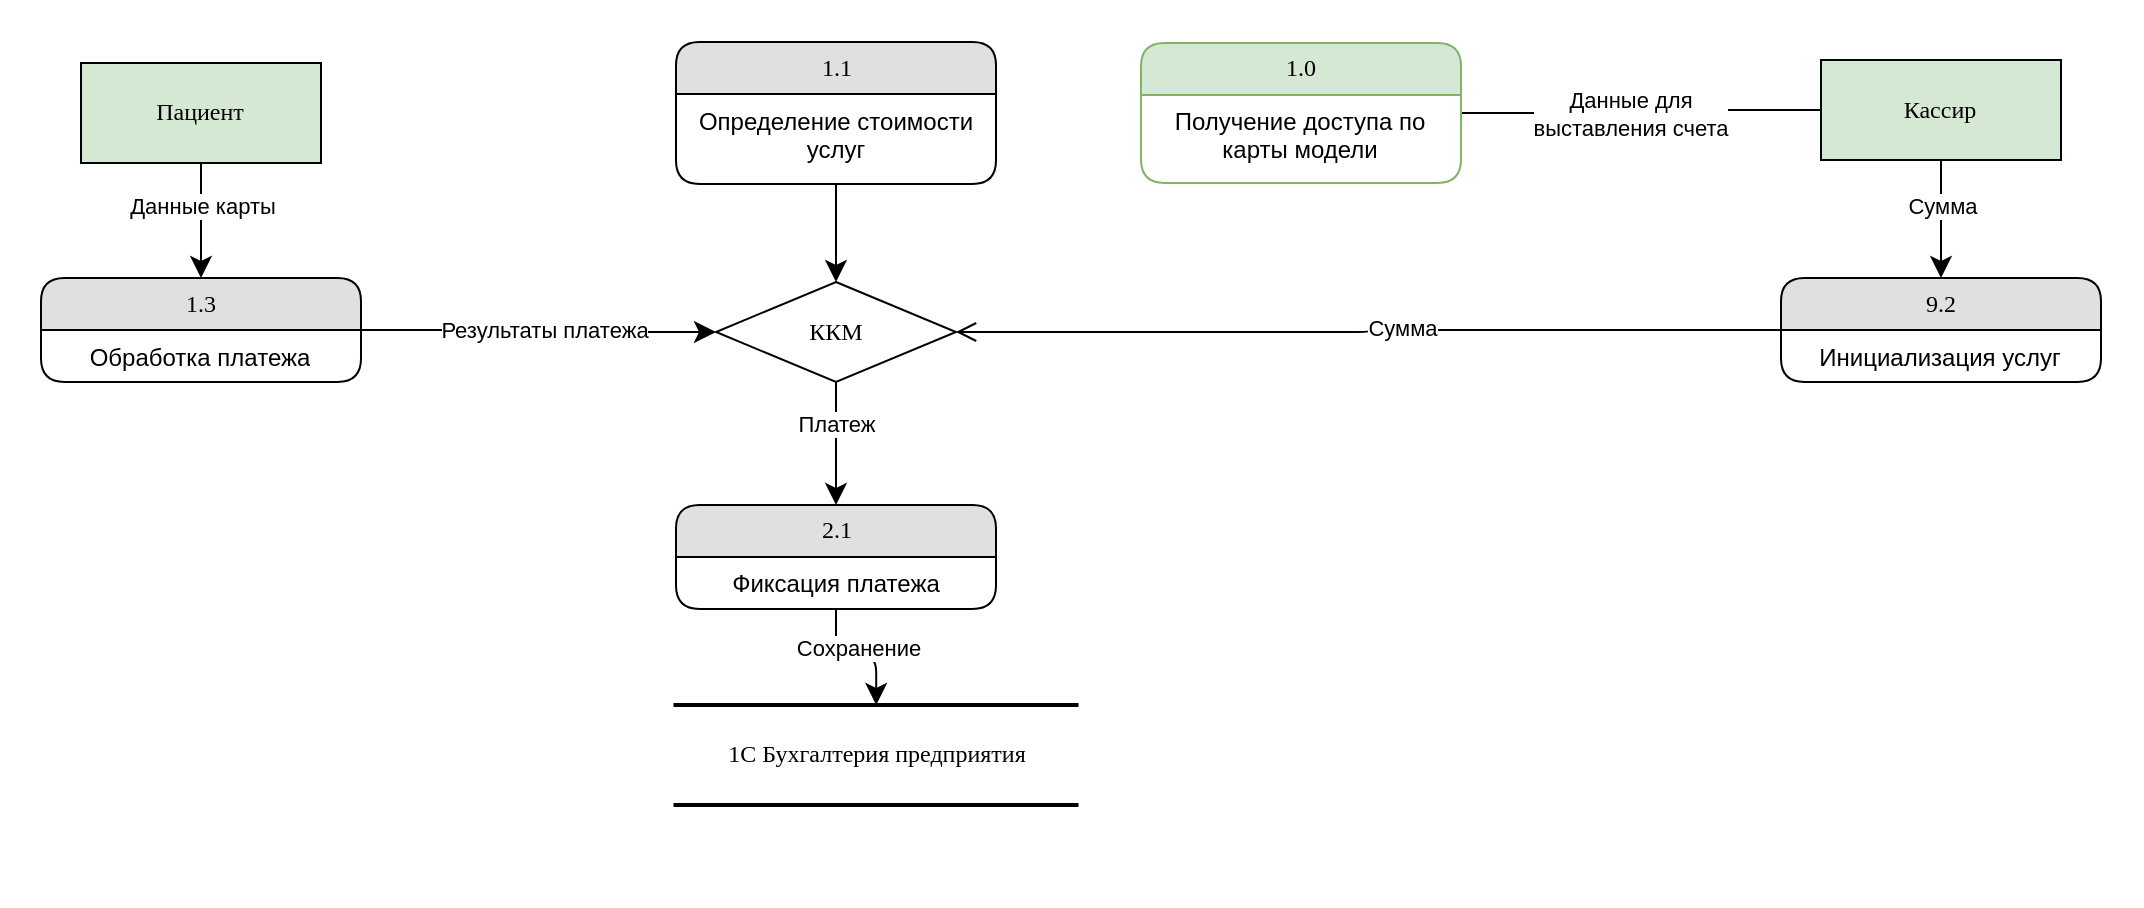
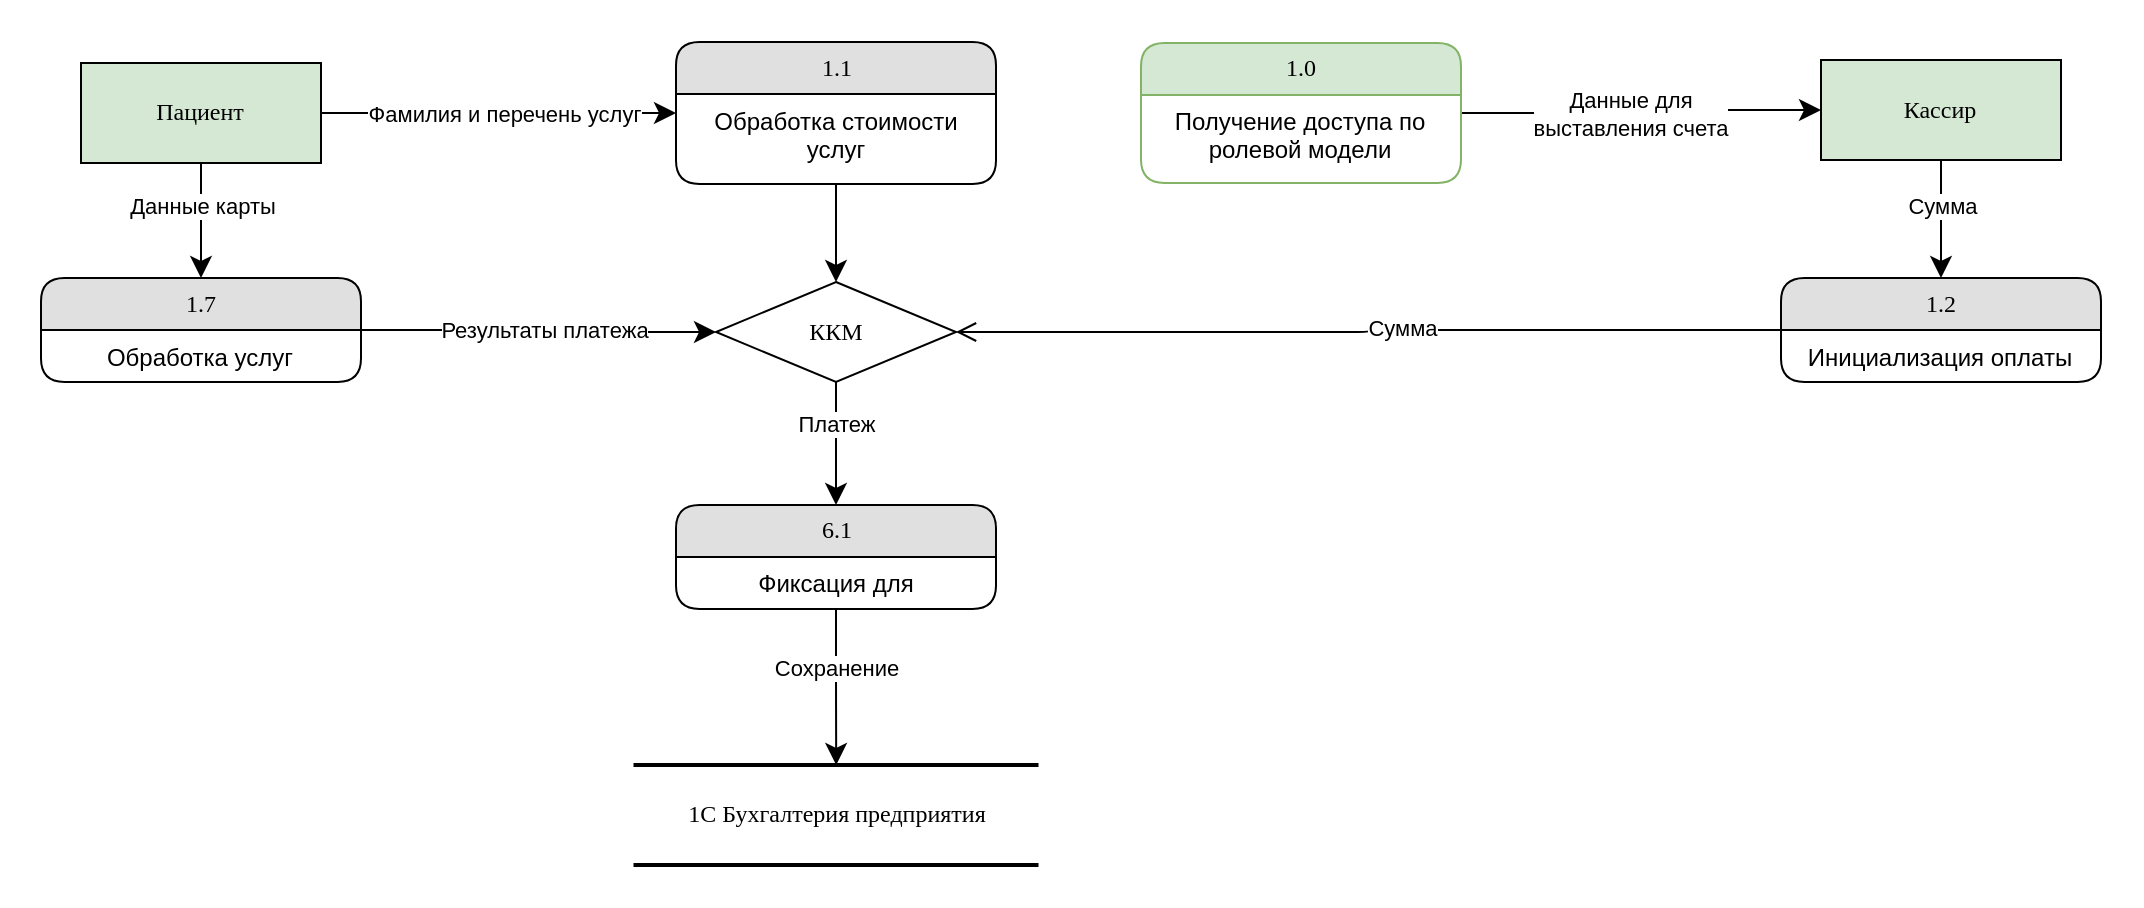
  <mxCell id="0" />
  <mxCell id="1" parent="0" />
- <mxCell id="2" value="1C Бухгалтерия предприятия" style="html=1;rounded=0;shadow=0;comic=0;labelBackgroundColor=none;strokeWidth=2;fontFamily=Verdana;fontSize=12;align=center;shape=mxgraph.ios7ui.horLines;" parent="1" vertex="1"><mxGeometry x="336.25" y="352" width="202.5" height="50" as="geometry" /></mxCell>
+ <mxCell id="2" value="1C Бухгалтерия предприятия" style="html=1;rounded=0;shadow=0;comic=0;labelBackgroundColor=none;strokeWidth=2;fontFamily=Verdana;fontSize=12;align=center;shape=mxgraph.ios7ui.horLines;" parent="1" vertex="1"><mxGeometry x="316.25" y="382" width="202.5" height="50" as="geometry" /></mxCell>
  <mxCell id="3" value="Кассир" style="whiteSpace=wrap;html=1;rounded=0;shadow=0;comic=0;labelBackgroundColor=none;strokeWidth=1;fontFamily=Verdana;fontSize=12;align=center;fillColor=#d5e8d4;" parent="1" vertex="1"><mxGeometry x="910" y="29.5" width="120" height="50" as="geometry" /></mxCell>
+ <mxCell id="4" style="edgeStyle=none;html=1;labelBackgroundColor=none;startFill=0;startSize=8;endFill=1;endSize=8;fontFamily=Verdana;fontSize=12;" parent="1" source="6" target="9" edge="1"><mxGeometry relative="1" as="geometry" /></mxCell>
+ <mxCell id="5" value="Фамилия и перечень услуг" style="edgeLabel;html=1;align=center;verticalAlign=middle;resizable=0;points=[];" parent="4" vertex="1" connectable="0"><mxGeometry x="0.216" y="2" relative="1" as="geometry"><mxPoint x="-17" y="2" as="offset" /></mxGeometry></mxCell>
  <mxCell id="6" value="Пациент" style="whiteSpace=wrap;html=1;rounded=0;shadow=0;comic=0;labelBackgroundColor=none;strokeWidth=1;fontFamily=Verdana;fontSize=12;align=center;fillColor=#d5e8d4;" parent="1" vertex="1"><mxGeometry x="40" y="31" width="120" height="50" as="geometry" /></mxCell>
- <mxCell id="7" style="edgeStyle=orthogonalEdgeStyle;html=1;labelBackgroundColor=none;startFill=0;startSize=8;endFill=1;endSize=8;fontFamily=Verdana;fontSize=12;entryX=0;entryY=0.5;entryDx=0;entryDy=0;endArrow=none;" parent="1" source="30" target="3" edge="1"><mxGeometry relative="1" as="geometry"><mxPoint x="740" y="55" as="sourcePoint" /></mxGeometry></mxCell>
+ <mxCell id="7" style="edgeStyle=orthogonalEdgeStyle;html=1;labelBackgroundColor=none;startFill=0;startSize=8;endFill=1;endSize=8;fontFamily=Verdana;fontSize=12;entryX=0;entryY=0.5;entryDx=0;entryDy=0;" parent="1" source="30" target="3" edge="1"><mxGeometry relative="1" as="geometry"><mxPoint x="740" y="55" as="sourcePoint" /></mxGeometry></mxCell>
  <mxCell id="8" value="Данные для &lt;br&gt;выставления счета" style="edgeLabel;html=1;align=center;verticalAlign=middle;resizable=0;points=[];" parent="7" vertex="1" connectable="0"><mxGeometry x="-0.142" y="1" relative="1" as="geometry"><mxPoint x="6" y="1" as="offset" /></mxGeometry></mxCell>
  <mxCell id="9" value="1.1" style="swimlane;html=1;fontStyle=0;childLayout=stackLayout;horizontal=1;startSize=26;fillColor=#e0e0e0;horizontalStack=0;resizeParent=1;resizeLast=0;collapsible=1;marginBottom=0;swimlaneFillColor=#ffffff;align=center;rounded=1;shadow=0;comic=0;labelBackgroundColor=none;strokeWidth=1;fontFamily=Verdana;fontSize=12" parent="1" vertex="1"><mxGeometry x="337.5" y="20.5" width="160" height="71" as="geometry"><mxRectangle x="430" y="54" width="60" height="30" as="alternateBounds" /></mxGeometry></mxCell>
- <mxCell id="10" value="Определение стоимости услуг" style="text;html=1;strokeColor=none;fillColor=none;spacingLeft=4;spacingRight=4;whiteSpace=wrap;overflow=hidden;rotatable=0;points=[[0,0.5],[1,0.5]];portConstraint=eastwest;align=center;" parent="9" vertex="1"><mxGeometry y="26" width="160" height="44" as="geometry" /></mxCell>
- <mxCell id="11" value="9.2" style="swimlane;html=1;fontStyle=0;childLayout=stackLayout;horizontal=1;startSize=26;fillColor=#e0e0e0;horizontalStack=0;resizeParent=1;resizeLast=0;collapsible=1;marginBottom=0;swimlaneFillColor=#ffffff;align=center;rounded=1;shadow=0;comic=0;labelBackgroundColor=none;strokeWidth=1;fontFamily=Verdana;fontSize=12" parent="1" vertex="1"><mxGeometry x="890" y="138.5" width="160" height="52" as="geometry" /></mxCell>
- <mxCell id="12" value="Инициализация услуг" style="text;html=1;strokeColor=none;fillColor=none;spacingLeft=4;spacingRight=4;whiteSpace=wrap;overflow=hidden;rotatable=0;points=[[0,0.5],[1,0.5]];portConstraint=eastwest;align=center;" parent="11" vertex="1"><mxGeometry y="26" width="160" height="26" as="geometry" /></mxCell>
+ <mxCell id="10" value="Обработка стоимости услуг" style="text;html=1;strokeColor=none;fillColor=none;spacingLeft=4;spacingRight=4;whiteSpace=wrap;overflow=hidden;rotatable=0;points=[[0,0.5],[1,0.5]];portConstraint=eastwest;align=center;" parent="9" vertex="1"><mxGeometry y="26" width="160" height="44" as="geometry" /></mxCell>
+ <mxCell id="11" value="1.2" style="swimlane;html=1;fontStyle=0;childLayout=stackLayout;horizontal=1;startSize=26;fillColor=#e0e0e0;horizontalStack=0;resizeParent=1;resizeLast=0;collapsible=1;marginBottom=0;swimlaneFillColor=#ffffff;align=center;rounded=1;shadow=0;comic=0;labelBackgroundColor=none;strokeWidth=1;fontFamily=Verdana;fontSize=12" parent="1" vertex="1"><mxGeometry x="890" y="138.5" width="160" height="52" as="geometry" /></mxCell>
+ <mxCell id="12" value="Инициализация оплаты" style="text;html=1;strokeColor=none;fillColor=none;spacingLeft=4;spacingRight=4;whiteSpace=wrap;overflow=hidden;rotatable=0;points=[[0,0.5],[1,0.5]];portConstraint=eastwest;align=center;" parent="11" vertex="1"><mxGeometry y="26" width="160" height="26" as="geometry" /></mxCell>
  <mxCell id="13" style="html=1;labelBackgroundColor=none;startFill=0;startSize=8;endFill=1;endSize=8;fontFamily=Verdana;fontSize=12;entryX=1;entryY=0.5;entryDx=0;entryDy=0;edgeStyle=orthogonalEdgeStyle;endArrow=open;" parent="1" source="11" target="17" edge="1"><mxGeometry relative="1" as="geometry"><mxPoint x="565" y="151" as="sourcePoint" /><mxPoint x="260" y="282" as="targetPoint" /></mxGeometry></mxCell>
  <mxCell id="14" value="Сумма" style="edgeLabel;html=1;align=center;verticalAlign=middle;resizable=0;points=[];" parent="13" vertex="1" connectable="0"><mxGeometry x="-0.051" y="-3" relative="1" as="geometry"><mxPoint x="6" y="2" as="offset" /></mxGeometry></mxCell>
  <mxCell id="15" style="html=1;labelBackgroundColor=none;startFill=0;startSize=8;endFill=1;endSize=8;fontFamily=Verdana;fontSize=12;exitX=0.5;exitY=1;exitDx=0;exitDy=0;edgeStyle=orthogonalEdgeStyle;entryX=0.5;entryY=0;entryDx=0;entryDy=0;" parent="1" source="3" target="11" edge="1"><mxGeometry relative="1" as="geometry"><mxPoint x="1070" y="172" as="sourcePoint" /><mxPoint x="1030" y="192" as="targetPoint" /></mxGeometry></mxCell>
  <mxCell id="16" value="Сумма" style="edgeLabel;html=1;align=center;verticalAlign=middle;resizable=0;points=[];" parent="15" vertex="1" connectable="0"><mxGeometry x="-0.051" y="-3" relative="1" as="geometry"><mxPoint x="3" y="-5" as="offset" /></mxGeometry></mxCell>
  <mxCell id="17" value="ККМ" style="rhombus;whiteSpace=wrap;html=1;shadow=0;comic=0;labelBackgroundColor=none;strokeWidth=1;fontFamily=Verdana;fontSize=12;align=center;" parent="1" vertex="1"><mxGeometry x="357.5" y="140.5" width="120" height="50" as="geometry" /></mxCell>
  <mxCell id="18" style="edgeStyle=orthogonalEdgeStyle;html=1;labelBackgroundColor=none;startFill=0;startSize=8;endFill=1;endSize=8;fontFamily=Verdana;fontSize=12;exitX=0.5;exitY=1;exitDx=0;exitDy=0;entryX=0.5;entryY=0;entryDx=0;entryDy=0;" parent="1" source="6" target="20" edge="1"><mxGeometry relative="1" as="geometry"><mxPoint x="50" y="53" as="sourcePoint" /><mxPoint x="0" y="162" as="targetPoint" /></mxGeometry></mxCell>
  <mxCell id="19" value="Данные карты" style="edgeLabel;html=1;align=center;verticalAlign=middle;resizable=0;points=[];" parent="18" vertex="1" connectable="0"><mxGeometry x="0.216" y="2" relative="1" as="geometry"><mxPoint x="-2" y="-14" as="offset" /></mxGeometry></mxCell>
- <mxCell id="20" value="1.3" style="swimlane;html=1;fontStyle=0;childLayout=stackLayout;horizontal=1;startSize=26;fillColor=#e0e0e0;horizontalStack=0;resizeParent=1;resizeLast=0;collapsible=1;marginBottom=0;swimlaneFillColor=#ffffff;align=center;rounded=1;shadow=0;comic=0;labelBackgroundColor=none;strokeWidth=1;fontFamily=Verdana;fontSize=12" parent="1" vertex="1"><mxGeometry x="20" y="138.5" width="160" height="52" as="geometry" /></mxCell>
- <mxCell id="21" value="Обработка платежа" style="text;html=1;strokeColor=none;fillColor=none;spacingLeft=4;spacingRight=4;whiteSpace=wrap;overflow=hidden;rotatable=0;points=[[0,0.5],[1,0.5]];portConstraint=eastwest;align=center;" parent="20" vertex="1"><mxGeometry y="26" width="160" height="26" as="geometry" /></mxCell>
+ <mxCell id="20" value="1.7" style="swimlane;html=1;fontStyle=0;childLayout=stackLayout;horizontal=1;startSize=26;fillColor=#e0e0e0;horizontalStack=0;resizeParent=1;resizeLast=0;collapsible=1;marginBottom=0;swimlaneFillColor=#ffffff;align=center;rounded=1;shadow=0;comic=0;labelBackgroundColor=none;strokeWidth=1;fontFamily=Verdana;fontSize=12" parent="1" vertex="1"><mxGeometry x="20" y="138.5" width="160" height="52" as="geometry" /></mxCell>
+ <mxCell id="21" value="Обработка услуг" style="text;html=1;strokeColor=none;fillColor=none;spacingLeft=4;spacingRight=4;whiteSpace=wrap;overflow=hidden;rotatable=0;points=[[0,0.5],[1,0.5]];portConstraint=eastwest;align=center;" parent="20" vertex="1"><mxGeometry y="26" width="160" height="26" as="geometry" /></mxCell>
  <mxCell id="22" style="html=1;labelBackgroundColor=none;startFill=0;startSize=8;endFill=1;endSize=8;fontFamily=Verdana;fontSize=12;entryX=0;entryY=0.5;entryDx=0;entryDy=0;edgeStyle=orthogonalEdgeStyle;" parent="1" source="20" target="17" edge="1"><mxGeometry relative="1" as="geometry"><mxPoint x="582" y="163" as="sourcePoint" /><mxPoint x="500" y="162" as="targetPoint" /></mxGeometry></mxCell>
  <mxCell id="23" value="Результаты платежа" style="edgeLabel;html=1;align=center;verticalAlign=middle;resizable=0;points=[];" parent="22" vertex="1" connectable="0"><mxGeometry x="-0.051" y="-3" relative="1" as="geometry"><mxPoint x="6" y="-3" as="offset" /></mxGeometry></mxCell>
  <mxCell id="24" style="html=1;labelBackgroundColor=none;startFill=0;startSize=8;endFill=1;endSize=8;fontFamily=Verdana;fontSize=12;edgeStyle=orthogonalEdgeStyle;exitX=0.5;exitY=1;exitDx=0;exitDy=0;entryX=0.5;entryY=0;entryDx=0;entryDy=0;" parent="1" source="17" target="26" edge="1"><mxGeometry relative="1" as="geometry"><mxPoint x="602" y="242" as="sourcePoint" /><mxPoint x="418" y="252" as="targetPoint" /></mxGeometry></mxCell>
  <mxCell id="25" value="Платеж" style="edgeLabel;html=1;align=center;verticalAlign=middle;resizable=0;points=[];" parent="24" vertex="1" connectable="0"><mxGeometry x="-0.051" y="-3" relative="1" as="geometry"><mxPoint x="3" y="-8" as="offset" /></mxGeometry></mxCell>
- <mxCell id="26" value="2.1" style="swimlane;html=1;fontStyle=0;childLayout=stackLayout;horizontal=1;startSize=26;fillColor=#e0e0e0;horizontalStack=0;resizeParent=1;resizeLast=0;collapsible=1;marginBottom=0;swimlaneFillColor=#ffffff;align=center;rounded=1;shadow=0;comic=0;labelBackgroundColor=none;strokeWidth=1;fontFamily=Verdana;fontSize=12" parent="1" vertex="1"><mxGeometry x="337.5" y="252" width="160" height="52" as="geometry" /></mxCell>
- <mxCell id="27" value="Фиксация платежа" style="text;html=1;strokeColor=none;fillColor=none;spacingLeft=4;spacingRight=4;whiteSpace=wrap;overflow=hidden;rotatable=0;points=[[0,0.5],[1,0.5]];portConstraint=eastwest;align=center;" parent="26" vertex="1"><mxGeometry y="26" width="160" height="26" as="geometry" /></mxCell>
+ <mxCell id="26" value="6.1" style="swimlane;html=1;fontStyle=0;childLayout=stackLayout;horizontal=1;startSize=26;fillColor=#e0e0e0;horizontalStack=0;resizeParent=1;resizeLast=0;collapsible=1;marginBottom=0;swimlaneFillColor=#ffffff;align=center;rounded=1;shadow=0;comic=0;labelBackgroundColor=none;strokeWidth=1;fontFamily=Verdana;fontSize=12" parent="1" vertex="1"><mxGeometry x="337.5" y="252" width="160" height="52" as="geometry" /></mxCell>
+ <mxCell id="27" value="Фиксация для" style="text;html=1;strokeColor=none;fillColor=none;spacingLeft=4;spacingRight=4;whiteSpace=wrap;overflow=hidden;rotatable=0;points=[[0,0.5],[1,0.5]];portConstraint=eastwest;align=center;" parent="26" vertex="1"><mxGeometry y="26" width="160" height="26" as="geometry" /></mxCell>
  <mxCell id="28" style="html=1;labelBackgroundColor=none;startFill=0;startSize=8;endFill=1;endSize=8;fontFamily=Verdana;fontSize=12;edgeStyle=orthogonalEdgeStyle;" parent="1" source="26" target="2" edge="1"><mxGeometry relative="1" as="geometry"><mxPoint x="370" y="343" as="sourcePoint" /><mxPoint x="410" y="283" as="targetPoint" /></mxGeometry></mxCell>
  <mxCell id="29" value="Сохранение" style="edgeLabel;html=1;align=center;verticalAlign=middle;resizable=0;points=[];" parent="28" vertex="1" connectable="0"><mxGeometry x="-0.051" y="-3" relative="1" as="geometry"><mxPoint x="3" y="-8" as="offset" /></mxGeometry></mxCell>
  <mxCell id="30" value="1.0" style="swimlane;html=1;fontStyle=0;childLayout=stackLayout;horizontal=1;startSize=26;fillColor=#d5e8d4;horizontalStack=0;resizeParent=1;resizeLast=0;collapsible=1;marginBottom=0;swimlaneFillColor=#ffffff;align=center;rounded=1;shadow=0;comic=0;labelBackgroundColor=none;strokeWidth=1;fontFamily=Verdana;fontSize=12;strokeColor=#82b366;" vertex="1" parent="1"><mxGeometry x="570" y="21" width="160" height="70" as="geometry" /></mxCell>
- <mxCell id="31" value="Получение доступа по карты модели" style="text;html=1;strokeColor=none;fillColor=none;spacingLeft=4;spacingRight=4;whiteSpace=wrap;overflow=hidden;rotatable=0;points=[[0,0.5],[1,0.5]];portConstraint=eastwest;align=center;" vertex="1" parent="30"><mxGeometry y="26" width="160" height="44" as="geometry" /></mxCell>
+ <mxCell id="31" value="Получение доступа по ролевой модели" style="text;html=1;strokeColor=none;fillColor=none;spacingLeft=4;spacingRight=4;whiteSpace=wrap;overflow=hidden;rotatable=0;points=[[0,0.5],[1,0.5]];portConstraint=eastwest;align=center;" vertex="1" parent="30"><mxGeometry y="26" width="160" height="44" as="geometry" /></mxCell>
  <mxCell id="32" style="edgeStyle=orthogonalEdgeStyle;html=1;labelBackgroundColor=none;startFill=0;startSize=8;endFill=1;endSize=8;fontFamily=Verdana;fontSize=12;" edge="1" parent="1" source="9" target="17"><mxGeometry relative="1" as="geometry"><mxPoint x="570" y="113" as="sourcePoint" /><mxPoint x="810" y="112" as="targetPoint" /></mxGeometry></mxCell>
